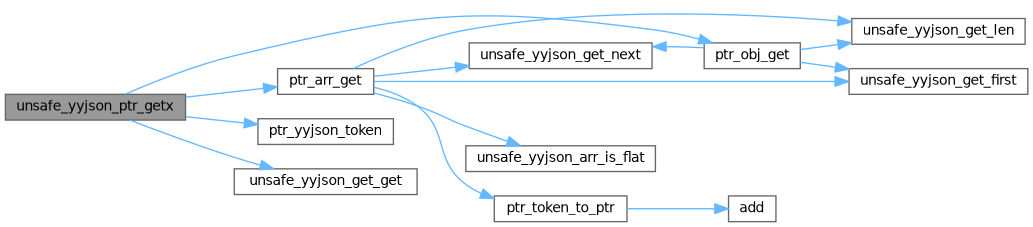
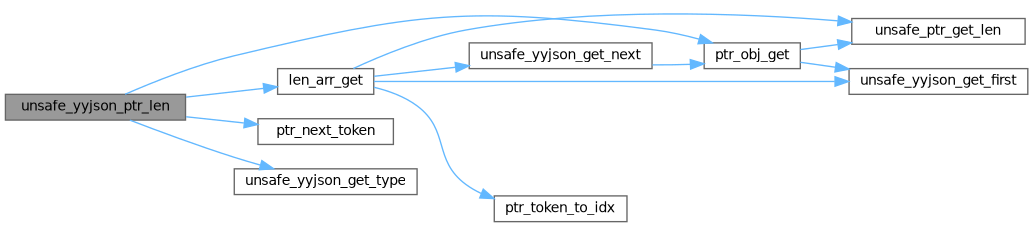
  digraph {
    rankdir=LR
    node [color=grey40 fillcolor=white fontname=Helvetica fontsize=10 shape=box style=filled]
    edge [color=steelblue1 fontname=Helvetica fontsize=10 labelfontname=Helvetica labelfontsize=10 style=solid]
-   n1 [color=gray40 fillcolor=grey60 fontcolor=black height=0.2 label=unsafe_yyjson_ptr_getx width=0.4]
-   n2 [height=0.2 label=ptr_arr_get width=0.4]
-   n3 [height=0.2 label=ptr_yyjson_token width=0.4]
+   n1 [color=gray40 fillcolor=grey60 fontcolor=black height=0.2 label=unsafe_yyjson_ptr_len width=0.4]
+   n2 [height=0.2 label=len_arr_get width=0.4]
+   n3 [height=0.2 label=ptr_next_token width=0.4]
    n4 [height=0.2 label=ptr_obj_get width=0.4]
-   n5 [height=0.2 label=unsafe_yyjson_get_get width=0.4]
-   n6 [height=0.2 label=ptr_token_to_ptr width=0.4]
-   n7 [height=0.2 label=unsafe_yyjson_arr_is_flat width=0.4]
+   n5 [height=0.2 label=unsafe_yyjson_get_type width=0.4]
+   n6 [height=0.2 label=ptr_token_to_idx width=0.4]
    n8 [height=0.2 label=unsafe_yyjson_get_first width=0.4]
-   n9 [height=0.2 label=unsafe_yyjson_get_len width=0.4]
+   n9 [height=0.2 label=unsafe_ptr_get_len width=0.4]
    n10 [height=0.2 label=unsafe_yyjson_get_next width=0.4]
-   n11 [height=0.2 label=add width=0.4]
    n1 -> n2
    n1 -> n3
    n1 -> n4
    n1 -> n5
    n2 -> n6
-   n2 -> n7
    n2 -> n8
    n2 -> n9
    n2 -> n10
    n4 -> n8
    n4 -> n9
-   n4 -> n10
-   n6 -> n11
+   n10 -> n4
  }
